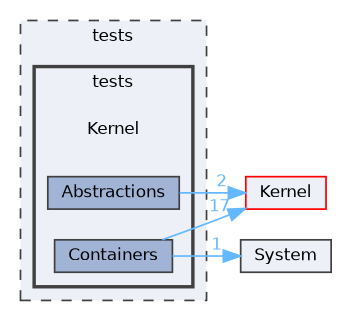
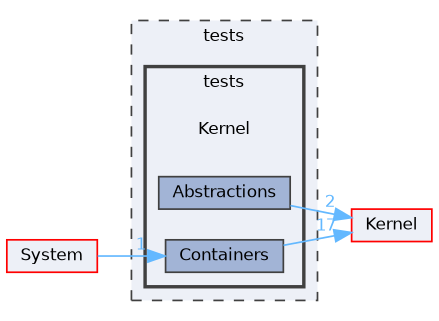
  digraph {
    compound=true
    rankdir=LR
    node [fontname=Helvetica fontsize=10 shape=box color=grey25 fillcolor="#a2b4d6" style=filled]
    edge [color=steelblue1 fontcolor=steelblue1 fontname=Helvetica fontsize=10 labeldistance=1.5 labelfontname=Helvetica labelfontsize=10]
    n1 [height=0.2 label=Kernel shape=plaintext width=0.4 color="" fillcolor="" style=""]
    n2 [height=0.2 label=Abstractions width=0.4]
    n3 [height=0.2 label=Containers width=0.4]
    n4 [color=red fillcolor="#edf0f7" height=0.2 label=Kernel width=0.4]
-   n5 [fillcolor="#edf0f7" height=0.2 label=System width=0.4]
+   n5 [color=red fillcolor="#edf0f7" height=0.2 label=System width=0.4]
    subgraph cluster_1 {
      bgcolor="#edf0f7"
      fontname=Helvetica
      fontsize=10
      label=tests
      pencolor=grey25
      style="filled,dashed"
      subgraph cluster_2 {
        bgcolor="#edf0f7"
        fontname=Helvetica
        fontsize=10
        label=tests
        pencolor=grey25
        style="filled,bold"
        n1
        n2
        n3
      }
    }
    n2 -> n4 [headlabel=2]
    n3 -> n4 [headlabel=17]
-   n3 -> n5 [headlabel=1]
+   n5 -> n3 [headlabel=1]
  }
